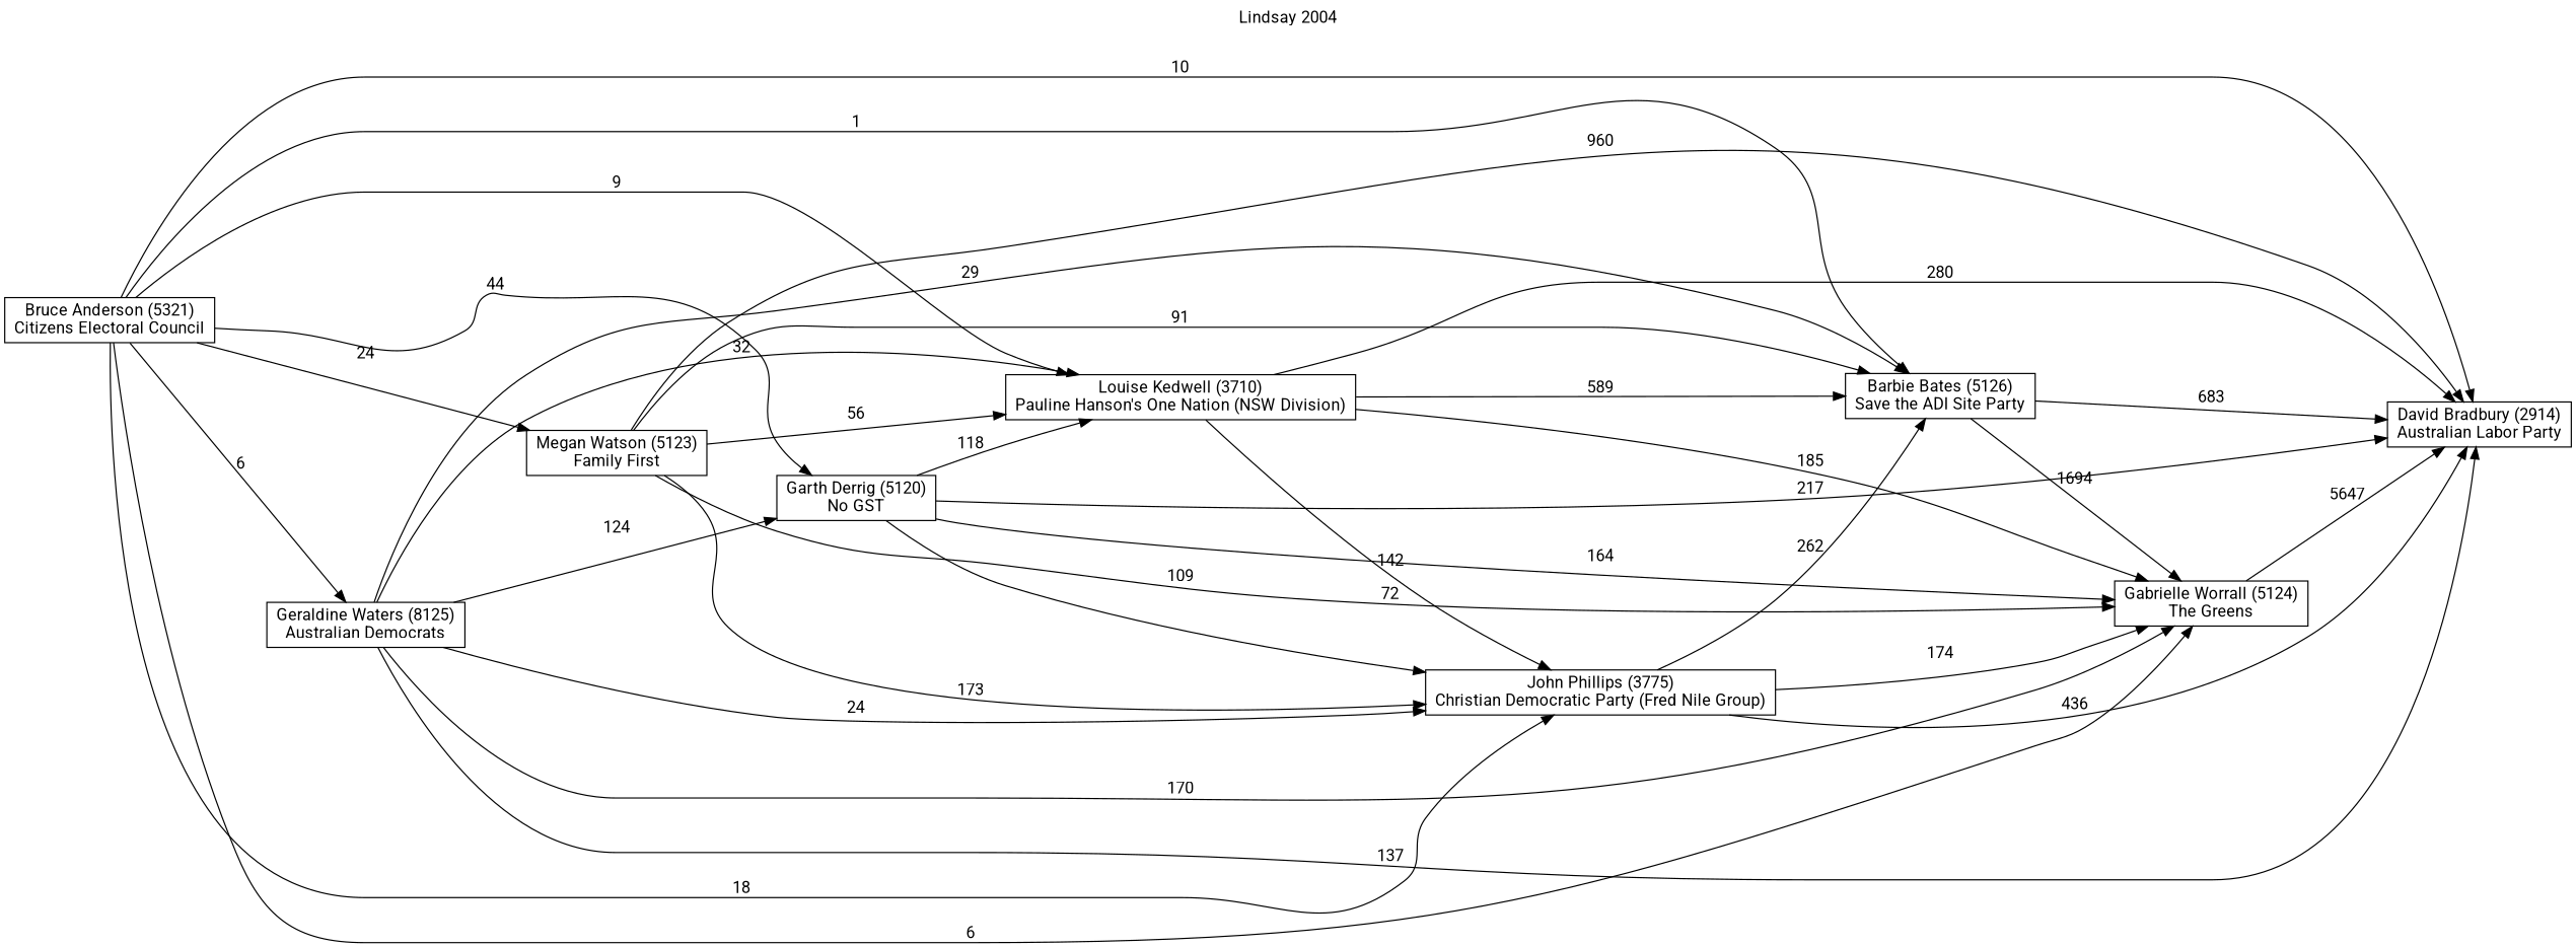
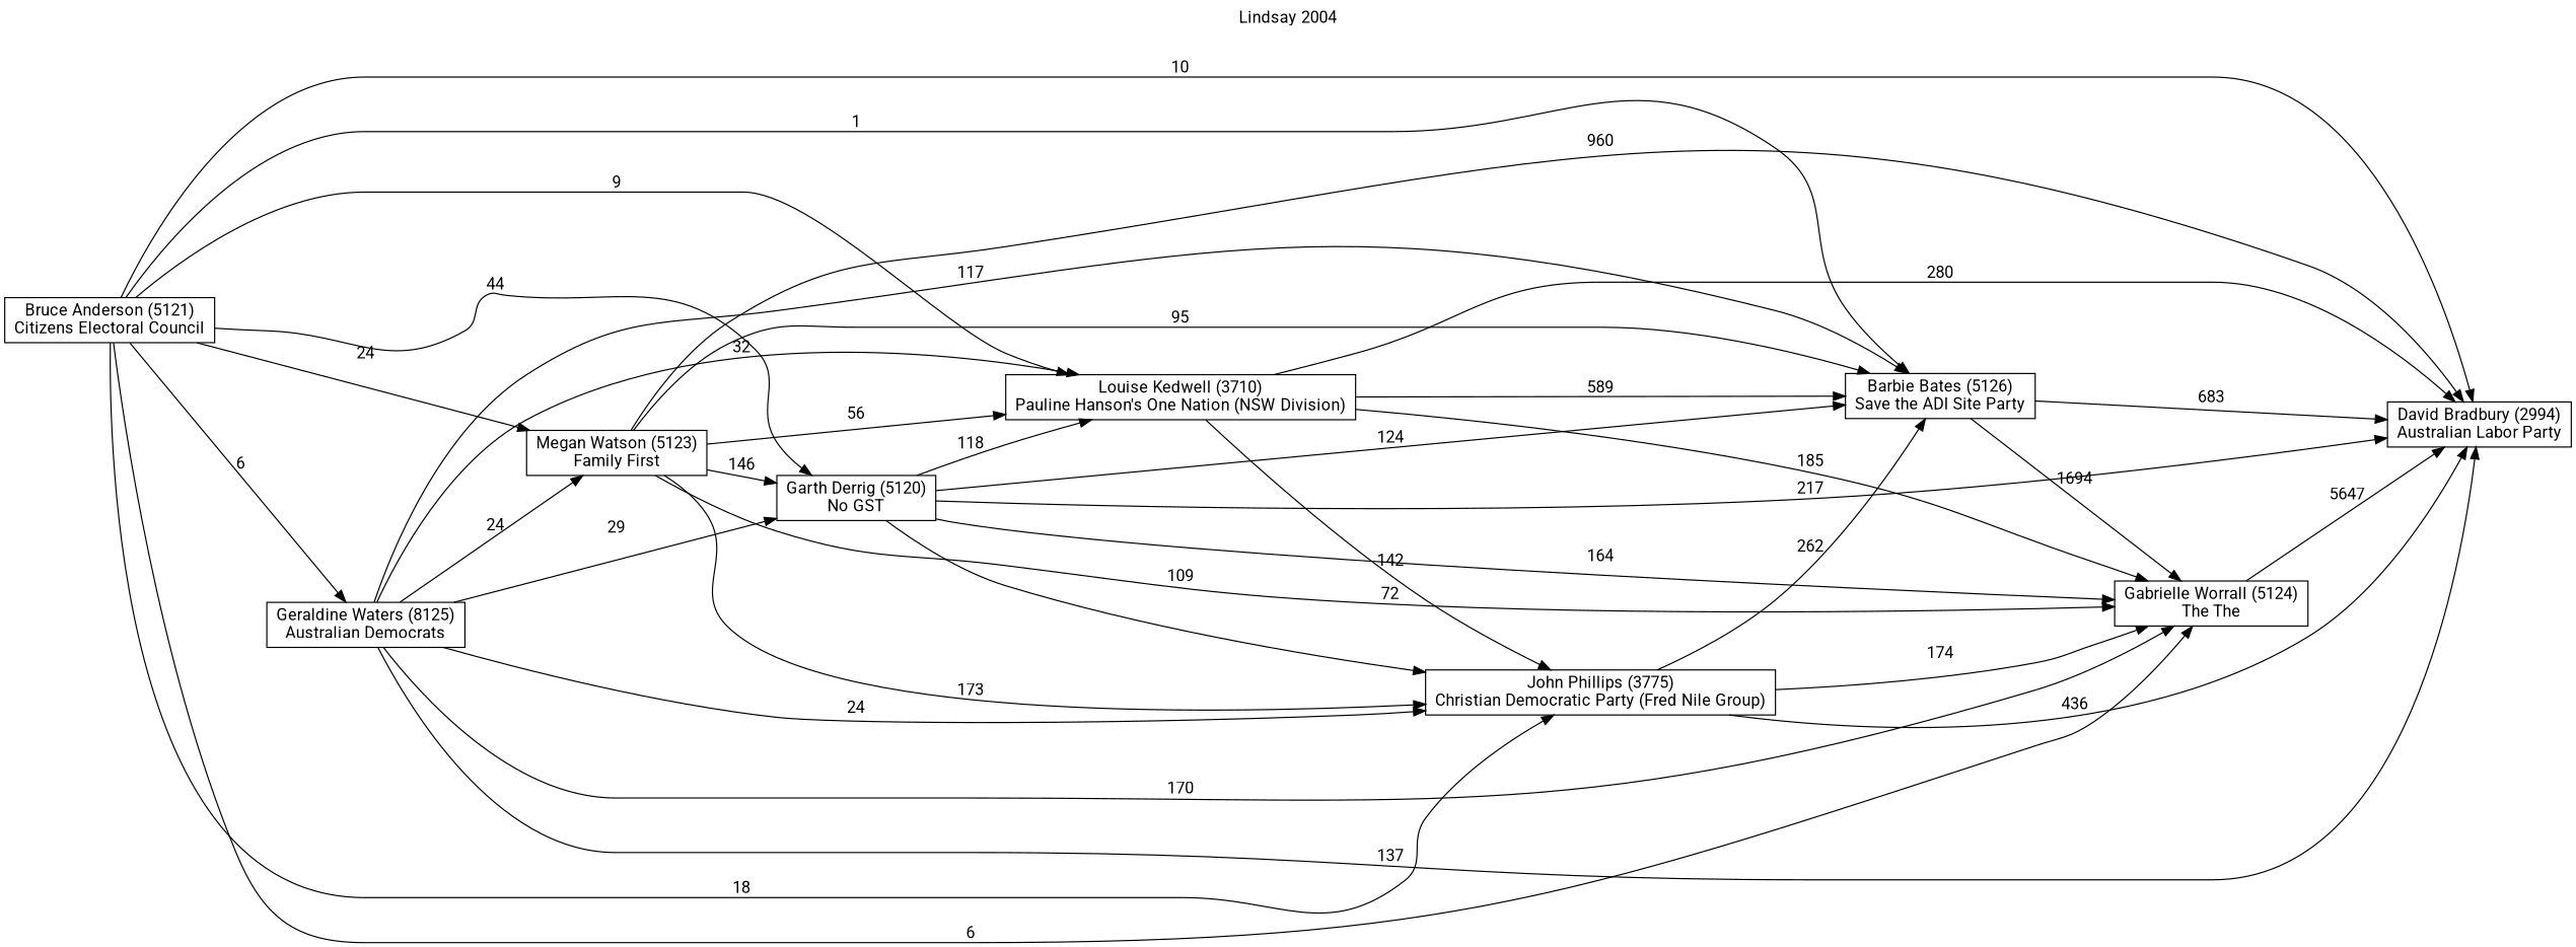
  digraph {
    fontname=Roboto
    label="Lindsay 2004"
    labelloc=t
    mclimit=10
    rankdir=LR
    node [fontname=Roboto shape=box]
    edge [fontname=Roboto]
-   n1 [label="David Bradbury (2914)\nAustralian Labor Party"]
-   n2 [label="Gabrielle Worrall (5124)\nThe Greens"]
+   n1 [label="David Bradbury (2994)\nAustralian Labor Party"]
+   n2 [label="Gabrielle Worrall (5124)\nThe The"]
    n3 [label="Barbie Bates (5126)\nSave the ADI Site Party"]
    n4 [label="John Phillips (3775)\nChristian Democratic Party (Fred Nile Group)"]
    n5 [label="Louise Kedwell (3710)\nPauline Hanson's One Nation (NSW Division)"]
    n6 [label="Garth Derrig (5120)\nNo GST"]
    n7 [label="Megan Watson (5123)\nFamily First"]
    n8 [label="Geraldine Waters (8125)\nAustralian Democrats"]
-   n9 [label="Bruce Anderson (5321)\nCitizens Electoral Council"]
+   n9 [label="Bruce Anderson (5121)\nCitizens Electoral Council"]
    n2 -> n1 [label=5647]
    n3 -> n1 [label=683]
    n3 -> n2 [label=1694]
    n4 -> n1 [label=436]
    n4 -> n2 [label=174]
    n4 -> n3 [label=262]
    n5 -> n1 [label=280]
    n5 -> n2 [label=185]
    n5 -> n3 [label=589]
    n5 -> n4 [label=142]
    n6 -> n1 [label=217]
    n6 -> n2 [label=164]
+   n6 -> n3 [label=124]
    n6 -> n4 [label=109]
    n6 -> n5 [label=118]
    n7 -> n1 [label=960]
    n7 -> n2 [label=72]
-   n7 -> n3 [label=91]
+   n7 -> n3 [label=95]
    n7 -> n4 [label=173]
    n7 -> n5 [label=56]
+   n7 -> n6 [label=146]
    n8 -> n1 [label=137]
    n8 -> n2 [label=170]
-   n8 -> n3 [label=29]
+   n8 -> n3 [label=117]
    n8 -> n4 [label=24]
    n8 -> n5 [label=32]
-   n8 -> n6 [label=124]
+   n8 -> n6 [label=29]
+   n8 -> n7 [label=24]
    n9 -> n1 [label=10]
    n9 -> n2 [label=6]
    n9 -> n3 [label=1]
    n9 -> n4 [label=18]
    n9 -> n5 [label=9]
    n9 -> n6 [label=44]
    n9 -> n7 [label=24]
    n9 -> n8 [label=6]
  }
